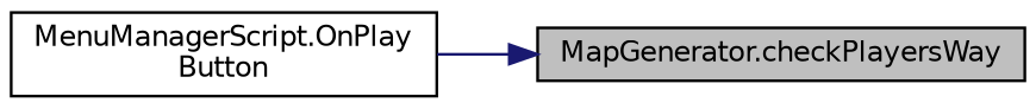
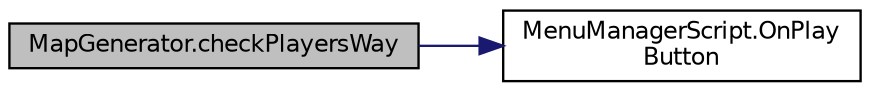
  digraph {
    rankdir=RL
    node [color=black fontname=Helvetica fontsize=10 shape=record style=filled]
    n1 [fillcolor=grey75 fontcolor=black height=0.2 label="MapGenerator.checkPlayersWay" width=0.4]
    n2 [fillcolor=white height=0.2 label="MenuManagerScript.OnPlay\lButton" width=0.4]
-   n1 -> n2 [color=midnightblue dir=back fontname=Helvetica fontsize=10 labelfontname=Helvetica labelfontsize=10 style=solid]
+   n2 -> n1 [color=midnightblue dir=back fontname=Helvetica fontsize=10 labelfontname=Helvetica labelfontsize=10 style=solid]
  }
